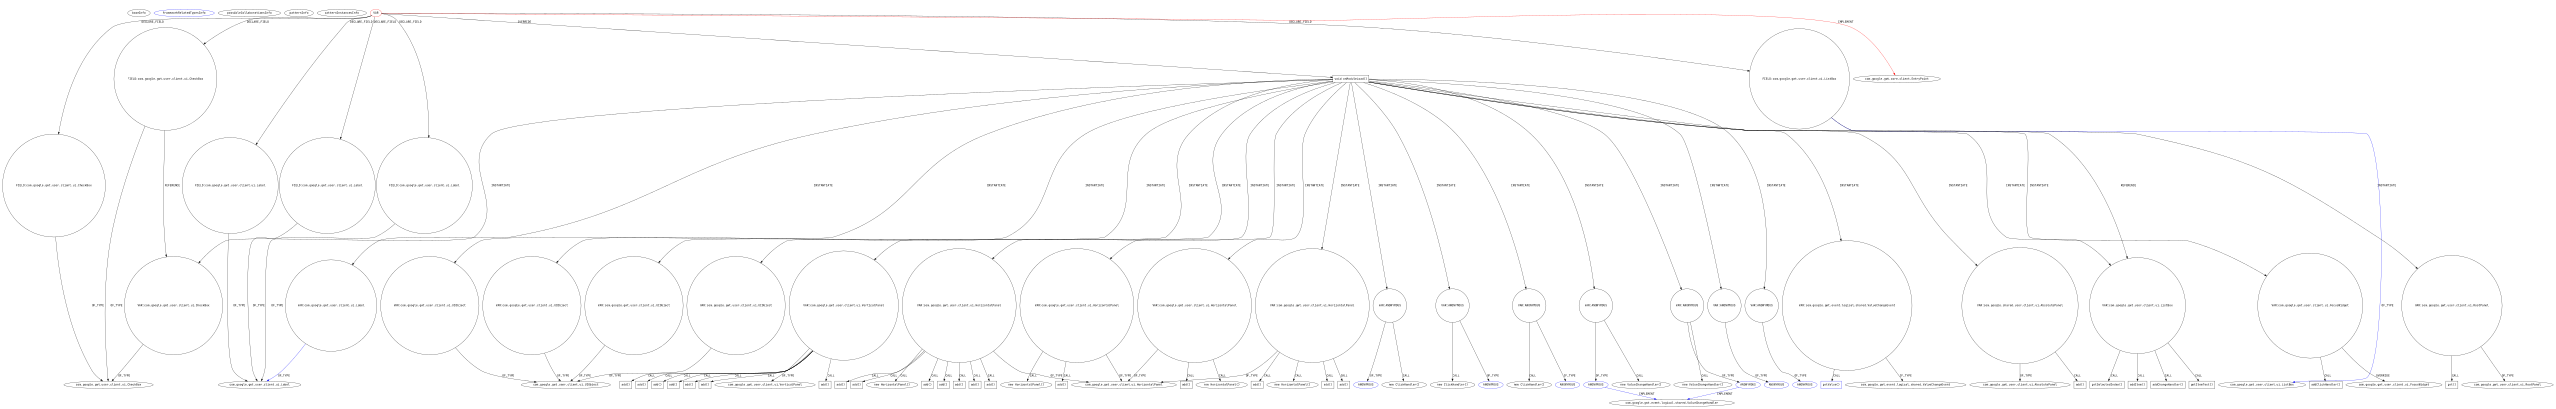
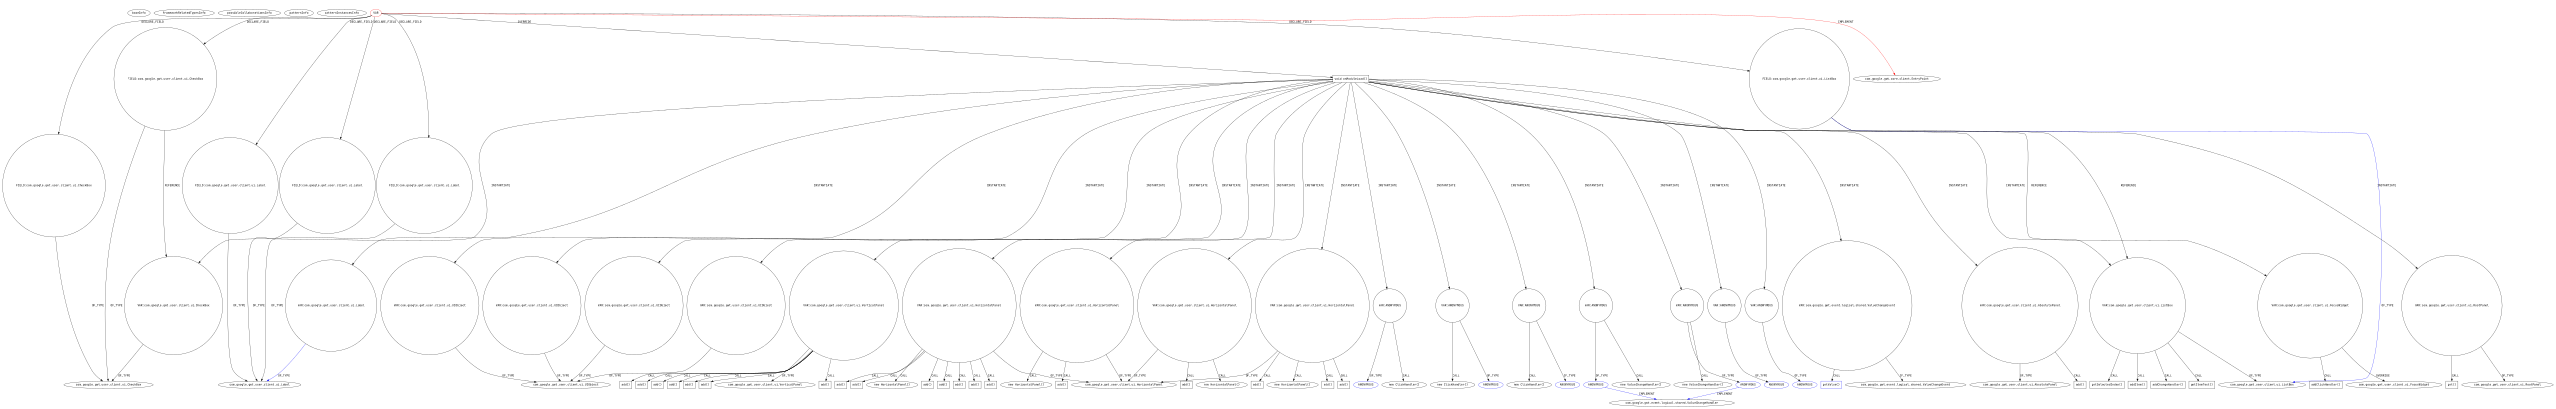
  digraph {
    fontname="JetBrains Mono"
    node [fontname="JetBrains Mono" isFrameworkType=false vertexType=INSIDE_CALL]
    edge [fontname="JetBrains Mono"]
    baseInfo [category=pattern graphId=556 isAnonymous=false possibleRelation=true isFrameworkType="" vertexType=""]
-   frameworkRelatedTypesInfo [0="com.google.gwt.core.client.EntryPoint" color=blue isFrameworkType="" vertexType=""]
+   frameworkRelatedTypesInfo [0="com.google.gwt.core.client.EntryPoint" isFrameworkType="" vertexType=""]
    possibleCollaborationsInfo [0="556~INSTANTIATION-OVERRIDING_METHOD_DECLARATION-~com.google.gwt.core.client.EntryPoint ~com.google.gwt.event.logical.shared.ValueChangeHandler ~false~true" 1="556~INSTANTIATION-OVERRIDING_METHOD_DECLARATION-~com.google.gwt.core.client.EntryPoint ~com.google.gwt.event.logical.shared.ValueChangeHandler ~false~true" isFrameworkType="" vertexType=""]
    patternInfo [frequency=2.0 patternRootClient=0 isFrameworkType="" vertexType=""]
    patternInstancesInfo [0="akjava-WebTestMaker~/akjava-WebTestMaker/WebTestMaker-master/src/com/akjava/gwt/webtestmaker/client/WebTestMaker.java~WebTestMaker~655" 1="Tok-Erwin~/Tok-Erwin/Erwin-master/src/main/java/erwin/client/Erwin.java~Erwin~388" isFrameworkType="" vertexType=""]
    n6 [label="FIELD:com.google.gwt.user.client.ui.ListBox" shape=circle vertexType=FIELD_DECLARATION]
    n7 [label="com.google.gwt.user.client.ui.ListBox" vertexType=FRAMEWORK_CLASS_TYPE]
    n8 [label="VAR:com.google.gwt.user.client.ui.ListBox" shape=circle vertexType=VARIABLE_EXPRESION]
    n9 [label="getItemText()" shape=box]
    n10 [label="getSelectedIndex()" shape=box]
    n11 [label="addItem()" shape=box]
    n12 [label="addChangeHandler()" shape=box]
    n13 [color=red label=VAR vertexType=ROOT_CLIENT_CLASS_DECLARATION]
    n14 [label="FIELD:com.google.gwt.user.client.ui.CheckBox" shape=circle vertexType=FIELD_DECLARATION]
    n15 [label="FIELD:com.google.gwt.user.client.ui.Label" shape=circle vertexType=FIELD_DECLARATION]
    n16 [label="FIELD:com.google.gwt.user.client.ui.CheckBox" shape=circle vertexType=FIELD_DECLARATION]
    n17 [label="FIELD:com.google.gwt.user.client.ui.Label" shape=circle vertexType=FIELD_DECLARATION]
    n18 [label="FIELD:com.google.gwt.user.client.ui.Label" shape=circle vertexType=FIELD_DECLARATION]
    n19 [label="com.google.gwt.core.client.EntryPoint" vertexType=FRAMEWORK_INTERFACE_TYPE]
    n20 [label="void onModuleLoad()" shape=box vertexType=OVERRIDING_METHOD_DECLARATION]
    n21 [label="com.google.gwt.user.client.ui.CheckBox" vertexType=FRAMEWORK_CLASS_TYPE]
    n22 [label="com.google.gwt.user.client.ui.Label" vertexType=FRAMEWORK_CLASS_TYPE]
    n23 [label="VAR:com.google.gwt.user.client.ui.CheckBox" shape=circle vertexType=VARIABLE_EXPRESION]
    n24 [label="VAR:com.google.gwt.user.client.ui.UIObject" shape=circle vertexType=VARIABLE_EXPRESION]
    n25 [label="VAR:com.google.gwt.user.client.ui.UIObject" shape=circle vertexType=VARIABLE_EXPRESION]
    n26 [label="VAR:com.google.gwt.user.client.ui.UIObject" shape=circle vertexType=VARIABLE_EXPRESION]
    n27 [label="VAR:com.google.gwt.user.client.ui.UIObject" shape=circle vertexType=VARIABLE_EXPRESION]
    n28 [label="VAR:com.google.gwt.user.client.ui.VerticalPanel" shape=circle vertexType=VARIABLE_EXPRESION]
    n29 [label="VAR:com.google.gwt.user.client.ui.Label" shape=circle vertexType=VARIABLE_EXPRESION]
    n30 [label="VAR:com.google.gwt.user.client.ui.HorizontalPanel" shape=circle vertexType=VARIABLE_EXPRESION]
    n31 [label="VAR:com.google.gwt.user.client.ui.HorizontalPanel" shape=circle vertexType=VARIABLE_EXPRESION]
    n32 [label="VAR:com.google.gwt.user.client.ui.HorizontalPanel" shape=circle vertexType=VARIABLE_EXPRESION]
    n33 [label="VAR:com.google.gwt.user.client.ui.HorizontalPanel" shape=circle vertexType=VARIABLE_EXPRESION]
    n34 [label="VAR:ANONYMOUS" shape=circle vertexType=VARIABLE_EXPRESION]
    n35 [label="VAR:ANONYMOUS" shape=circle vertexType=VARIABLE_EXPRESION]
    n36 [label="VAR:ANONYMOUS" shape=circle vertexType=VARIABLE_EXPRESION]
    n37 [label="VAR:ANONYMOUS" shape=circle vertexType=VARIABLE_EXPRESION]
    n38 [label="VAR:ANONYMOUS" shape=circle vertexType=VARIABLE_EXPRESION]
    n39 [label="VAR:ANONYMOUS" shape=circle vertexType=VARIABLE_EXPRESION]
    n40 [label="VAR:ANONYMOUS" shape=circle vertexType=VARIABLE_EXPRESION]
    n41 [label="VAR:com.google.gwt.event.logical.shared.ValueChangeEvent" shape=circle vertexType=VARIABLE_EXPRESION]
-   n42 [label="VAR:com.google.shared.user.client.ui.AbsolutePanel" shape=circle vertexType=VARIABLE_EXPRESION]
+   n42 [label="VAR:com.google.gwt.user.client.ui.AbsolutePanel" shape=circle vertexType=VARIABLE_EXPRESION]
    n43 [label="VAR:com.google.gwt.user.client.ui.FocusWidget" shape=circle vertexType=VARIABLE_EXPRESION]
    n44 [label="VAR:com.google.gwt.user.client.ui.RootPanel" shape=circle vertexType=VARIABLE_EXPRESION]
    n45 [label="com.google.gwt.user.client.ui.UIObject" vertexType=FRAMEWORK_CLASS_TYPE]
    n46 [label="com.google.gwt.user.client.ui.VerticalPanel" vertexType=FRAMEWORK_CLASS_TYPE]
    n47 [label="add()" shape=box]
    n48 [label="add()" shape=box]
    n49 [label="add()" shape=box]
    n50 [label="add()" shape=box]
    n51 [label="add()" shape=box]
    n52 [label="add()" shape=box]
    n53 [label="add()" shape=box]
    n54 [label="com.google.gwt.user.client.ui.HorizontalPanel" vertexType=FRAMEWORK_CLASS_TYPE]
    n55 [label="new HorizontalPanel()" vertexType=CONSTRUCTOR_CALL]
    n56 [label="add()" shape=box]
    n57 [label="add()" shape=box]
    n58 [label="add()" shape=box]
    n59 [label="new HorizontalPanel()" vertexType=CONSTRUCTOR_CALL]
    n60 [label="add()" shape=box]
    n61 [label="add()" shape=box]
    n62 [label="add()" shape=box]
    n63 [label="add()" shape=box]
    n64 [label="add()" shape=box]
    n65 [label="add()" shape=box]
    n66 [label="add()" shape=box]
    n67 [label="new HorizontalPanel()" vertexType=CONSTRUCTOR_CALL]
    n68 [label="add()" shape=box]
    n69 [label="new HorizontalPanel()" vertexType=CONSTRUCTOR_CALL]
    n70 [label="add()" shape=box]
    n71 [label="new ClickHandler()" vertexType=CONSTRUCTOR_CALL]
    n72 [color=blue label=ANONYMOUS vertexType=REFERENCE_ANONYMOUS_DECLARATION]
    n73 [label="new ClickHandler()" vertexType=CONSTRUCTOR_CALL]
    n74 [color=blue label=ANONYMOUS vertexType=REFERENCE_ANONYMOUS_DECLARATION]
    n75 [label="new ClickHandler()" vertexType=CONSTRUCTOR_CALL]
    n76 [color=blue label=ANONYMOUS vertexType=REFERENCE_ANONYMOUS_DECLARATION]
    n77 [color=blue label=ANONYMOUS vertexType=REFERENCE_ANONYMOUS_DECLARATION]
    n78 [label="new ValueChangeHandler()" vertexType=CONSTRUCTOR_CALL]
    n79 [color=blue label=ANONYMOUS vertexType=REFERENCE_ANONYMOUS_DECLARATION]
    n80 [label="new ValueChangeHandler()" vertexType=CONSTRUCTOR_CALL]
    n81 [color=blue label=ANONYMOUS vertexType=REFERENCE_ANONYMOUS_DECLARATION]
    n82 [color=blue label=ANONYMOUS vertexType=REFERENCE_ANONYMOUS_DECLARATION]
    n83 [label="com.google.gwt.event.logical.shared.ValueChangeEvent" vertexType=FRAMEWORK_CLASS_TYPE]
    n84 [color=blue label="getValue()" shape=box]
    n85 [label="add()" shape=box]
    n86 [label="com.google.gwt.user.client.ui.AbsolutePanel" vertexType=FRAMEWORK_CLASS_TYPE]
    n87 [label="com.google.gwt.user.client.ui.FocusWidget" vertexType=FRAMEWORK_CLASS_TYPE]
    n88 [label="addClickHandler()" shape=box]
    n89 [label="com.google.gwt.user.client.ui.RootPanel" vertexType=FRAMEWORK_CLASS_TYPE]
    n90 [label="get()" shape=box]
    n91 [label="com.google.gwt.event.logical.shared.ValueChangeHandler" vertexType=FRAMEWORK_INTERFACE_TYPE]
    n6 -> n7 [color=blue label=OF_TYPE]
    n6 -> n8 [label=REFERENCE]
+   n8 -> n7 [label=OF_TYPE]
    n8 -> n9 [label=CALL]
    n8 -> n10 [label=CALL]
    n8 -> n11 [label=CALL]
    n8 -> n12 [label=CALL]
    n13 -> n6 [label=DECLARE_FIELD]
    n13 -> n14 [label=DECLARE_FIELD]
    n13 -> n15 [label=DECLARE_FIELD]
    n13 -> n16 [label=DECLARE_FIELD]
    n13 -> n17 [label=DECLARE_FIELD]
    n13 -> n18 [label=DECLARE_FIELD]
    n13 -> n19 [color=red label=IMPLEMENT]
    n13 -> n20 [label=OVERRIDE]
    n14 -> n21 [label=OF_TYPE]
    n15 -> n22 [label=OF_TYPE]
    n16 -> n21 [label=OF_TYPE]
    n16 -> n23 [label=REFERENCE]
    n17 -> n22 [label=OF_TYPE]
    n18 -> n22 [label=OF_TYPE]
    n20 -> n8 [label=INSTANTIATE]
    n20 -> n23 [label=INSTANTIATE]
    n20 -> n24 [label=INSTANTIATE]
    n20 -> n25 [label=INSTANTIATE]
    n20 -> n26 [label=INSTANTIATE]
    n20 -> n27 [label=INSTANTIATE]
    n20 -> n28 [label=INSTANTIATE]
    n20 -> n29 [label=INSTANTIATE]
    n20 -> n30 [label=INSTANTIATE]
    n20 -> n31 [label=INSTANTIATE]
    n20 -> n32 [label=INSTANTIATE]
    n20 -> n33 [label=INSTANTIATE]
    n20 -> n34 [label=INSTANTIATE]
    n20 -> n35 [label=INSTANTIATE]
    n20 -> n36 [label=INSTANTIATE]
    n20 -> n37 [label=INSTANTIATE]
    n20 -> n38 [label=INSTANTIATE]
    n20 -> n39 [label=INSTANTIATE]
    n20 -> n40 [label=INSTANTIATE]
    n20 -> n41 [label=INSTANTIATE]
    n20 -> n42 [label=INSTANTIATE]
-   n20 -> n43 [label=INSTANTIATE]
+   n20 -> n43 [label=REFERENCE]
    n20 -> n44 [label=INSTANTIATE]
    n23 -> n21 [label=OF_TYPE]
    n24 -> n45 [label=OF_TYPE]
    n25 -> n45 [label=OF_TYPE]
    n26 -> n45 [label=OF_TYPE]
    n27 -> n45 [label=OF_TYPE]
    n28 -> n46 [label=OF_TYPE]
    n28 -> n47 [label=CALL]
    n28 -> n48 [label=CALL]
    n28 -> n49 [label=CALL]
    n28 -> n50 [label=CALL]
    n28 -> n51 [label=CALL]
    n28 -> n52 [label=CALL]
    n28 -> n53 [label=CALL]
    n29 -> n22 [color=blue label=OF_TYPE]
    n30 -> n54 [label=OF_TYPE]
    n30 -> n55 [label=CALL]
    n30 -> n56 [label=CALL]
    n30 -> n57 [label=CALL]
    n30 -> n58 [label=CALL]
    n31 -> n54 [label=OF_TYPE]
    n31 -> n59 [label=CALL]
    n31 -> n60 [label=CALL]
    n31 -> n61 [label=CALL]
    n31 -> n62 [label=CALL]
    n31 -> n63 [label=CALL]
    n31 -> n64 [label=CALL]
    n31 -> n65 [label=CALL]
    n31 -> n66 [label=CALL]
    n32 -> n54 [label=OF_TYPE]
    n32 -> n67 [label=CALL]
    n32 -> n68 [label=CALL]
    n33 -> n54 [label=OF_TYPE]
    n33 -> n69 [label=CALL]
    n33 -> n70 [label=CALL]
    n34 -> n71 [label=CALL]
    n34 -> n72 [label=OF_TYPE]
    n35 -> n73 [label=CALL]
    n35 -> n74 [label=OF_TYPE]
    n36 -> n75 [label=CALL]
    n36 -> n76 [label=OF_TYPE]
    n37 -> n77 [label=OF_TYPE]
    n37 -> n78 [label=CALL]
    n38 -> n79 [label=OF_TYPE]
    n38 -> n80 [label=CALL]
    n39 -> n81 [label=OF_TYPE]
    n40 -> n82 [label=OF_TYPE]
    n41 -> n83 [label=OF_TYPE]
    n41 -> n84 [label=CALL]
    n42 -> n85 [label=CALL]
    n42 -> n86 [label=OF_TYPE]
    n43 -> n87 [label=OVERRIDE]
    n43 -> n88 [label=CALL]
    n44 -> n89 [label=OF_TYPE]
    n44 -> n90 [label=CALL]
    n77 -> n91 [color=blue label=IMPLEMENT]
    n79 -> n91 [color=blue label=IMPLEMENT]
  }
